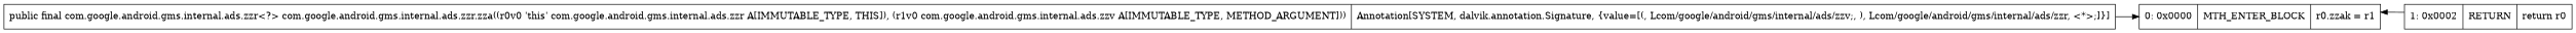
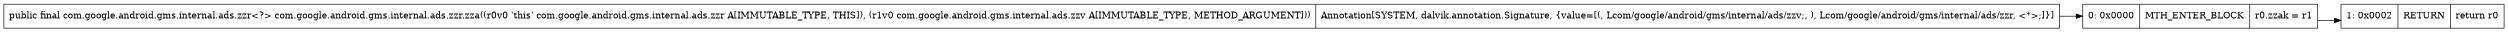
  digraph {
    rankdir=LR
    node [shape=record]
    n1 [label="{0\:\ 0x0000|MTH_ENTER_BLOCK\l|r0.zzak = r1\l}"]
    n2 [label="{1\:\ 0x0002|RETURN\l|return r0\l}"]
    n3 [label="{public final com.google.android.gms.internal.ads.zzr\<?\> com.google.android.gms.internal.ads.zzr.zza((r0v0 'this' com.google.android.gms.internal.ads.zzr A[IMMUTABLE_TYPE, THIS]), (r1v0 com.google.android.gms.internal.ads.zzv A[IMMUTABLE_TYPE, METHOD_ARGUMENT]))  | Annotation[SYSTEM, dalvik.annotation.Signature, \{value=[(, Lcom\/google\/android\/gms\/internal\/ads\/zzv;, ), Lcom\/google\/android\/gms\/internal\/ads\/zzr, \<*\>;]\}]\l}"]
-   n2 -> n1
+   n1 -> n2
    n3 -> n1
  }
